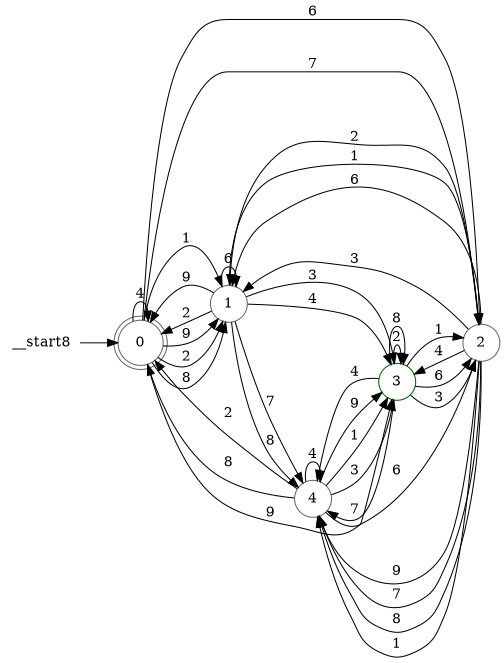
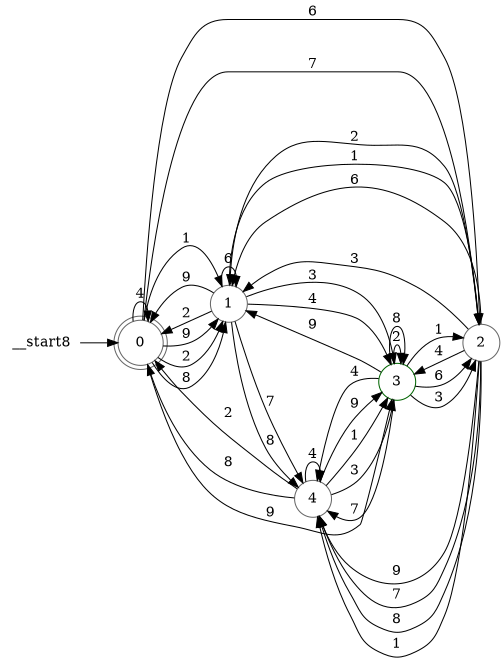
  digraph {
    rankdir=LR
    node [color=gray40 shape=circle]
    n1 [label=0 shape=doublecircle]
    n2 [label=1]
    n3 [label=2]
    n4 [color=darkgreen label=3]
    n5 [label=4]
    n6 [color=blue height=0 label=__start8 shape=none width=0]
    n1 -> n1 [label=4]
    n1 -> n2 [label=9]
    n1 -> n2 [label=2]
    n1 -> n2 [label=8]
    n1 -> n2 [label=1]
    n1 -> n3 [label=6]
    n1 -> n3 [label=7]
    n1 -> n4 [label=9]
    n2 -> n1 [label=9]
    n2 -> n1 [label=2]
    n2 -> n2 [label=6]
    n2 -> n3 [label=1]
    n2 -> n4 [label=3]
    n2 -> n4 [label=4]
    n2 -> n5 [label=7]
    n2 -> n5 [label=8]
    n3 -> n2 [label=6]
    n3 -> n2 [label=3]
    n3 -> n2 [label=2]
    n3 -> n4 [label=4]
    n3 -> n5 [label=9]
    n3 -> n5 [label=7]
    n3 -> n5 [label=8]
    n3 -> n5 [label=1]
+   n4 -> n2 [label=9]
    n4 -> n3 [label=6]
    n4 -> n3 [label=3]
    n4 -> n3 [label=1]
    n4 -> n4 [label=2]
    n4 -> n4 [label=8]
    n4 -> n5 [label=7]
    n4 -> n5 [label=4]
    n5 -> n1 [label=2]
    n5 -> n1 [label=8]
-   n5 -> n3 [label=6]
    n5 -> n4 [label=9]
    n5 -> n4 [label=3]
    n5 -> n4 [label=1]
    n5 -> n5 [label=4]
    n6 -> n1
  }
